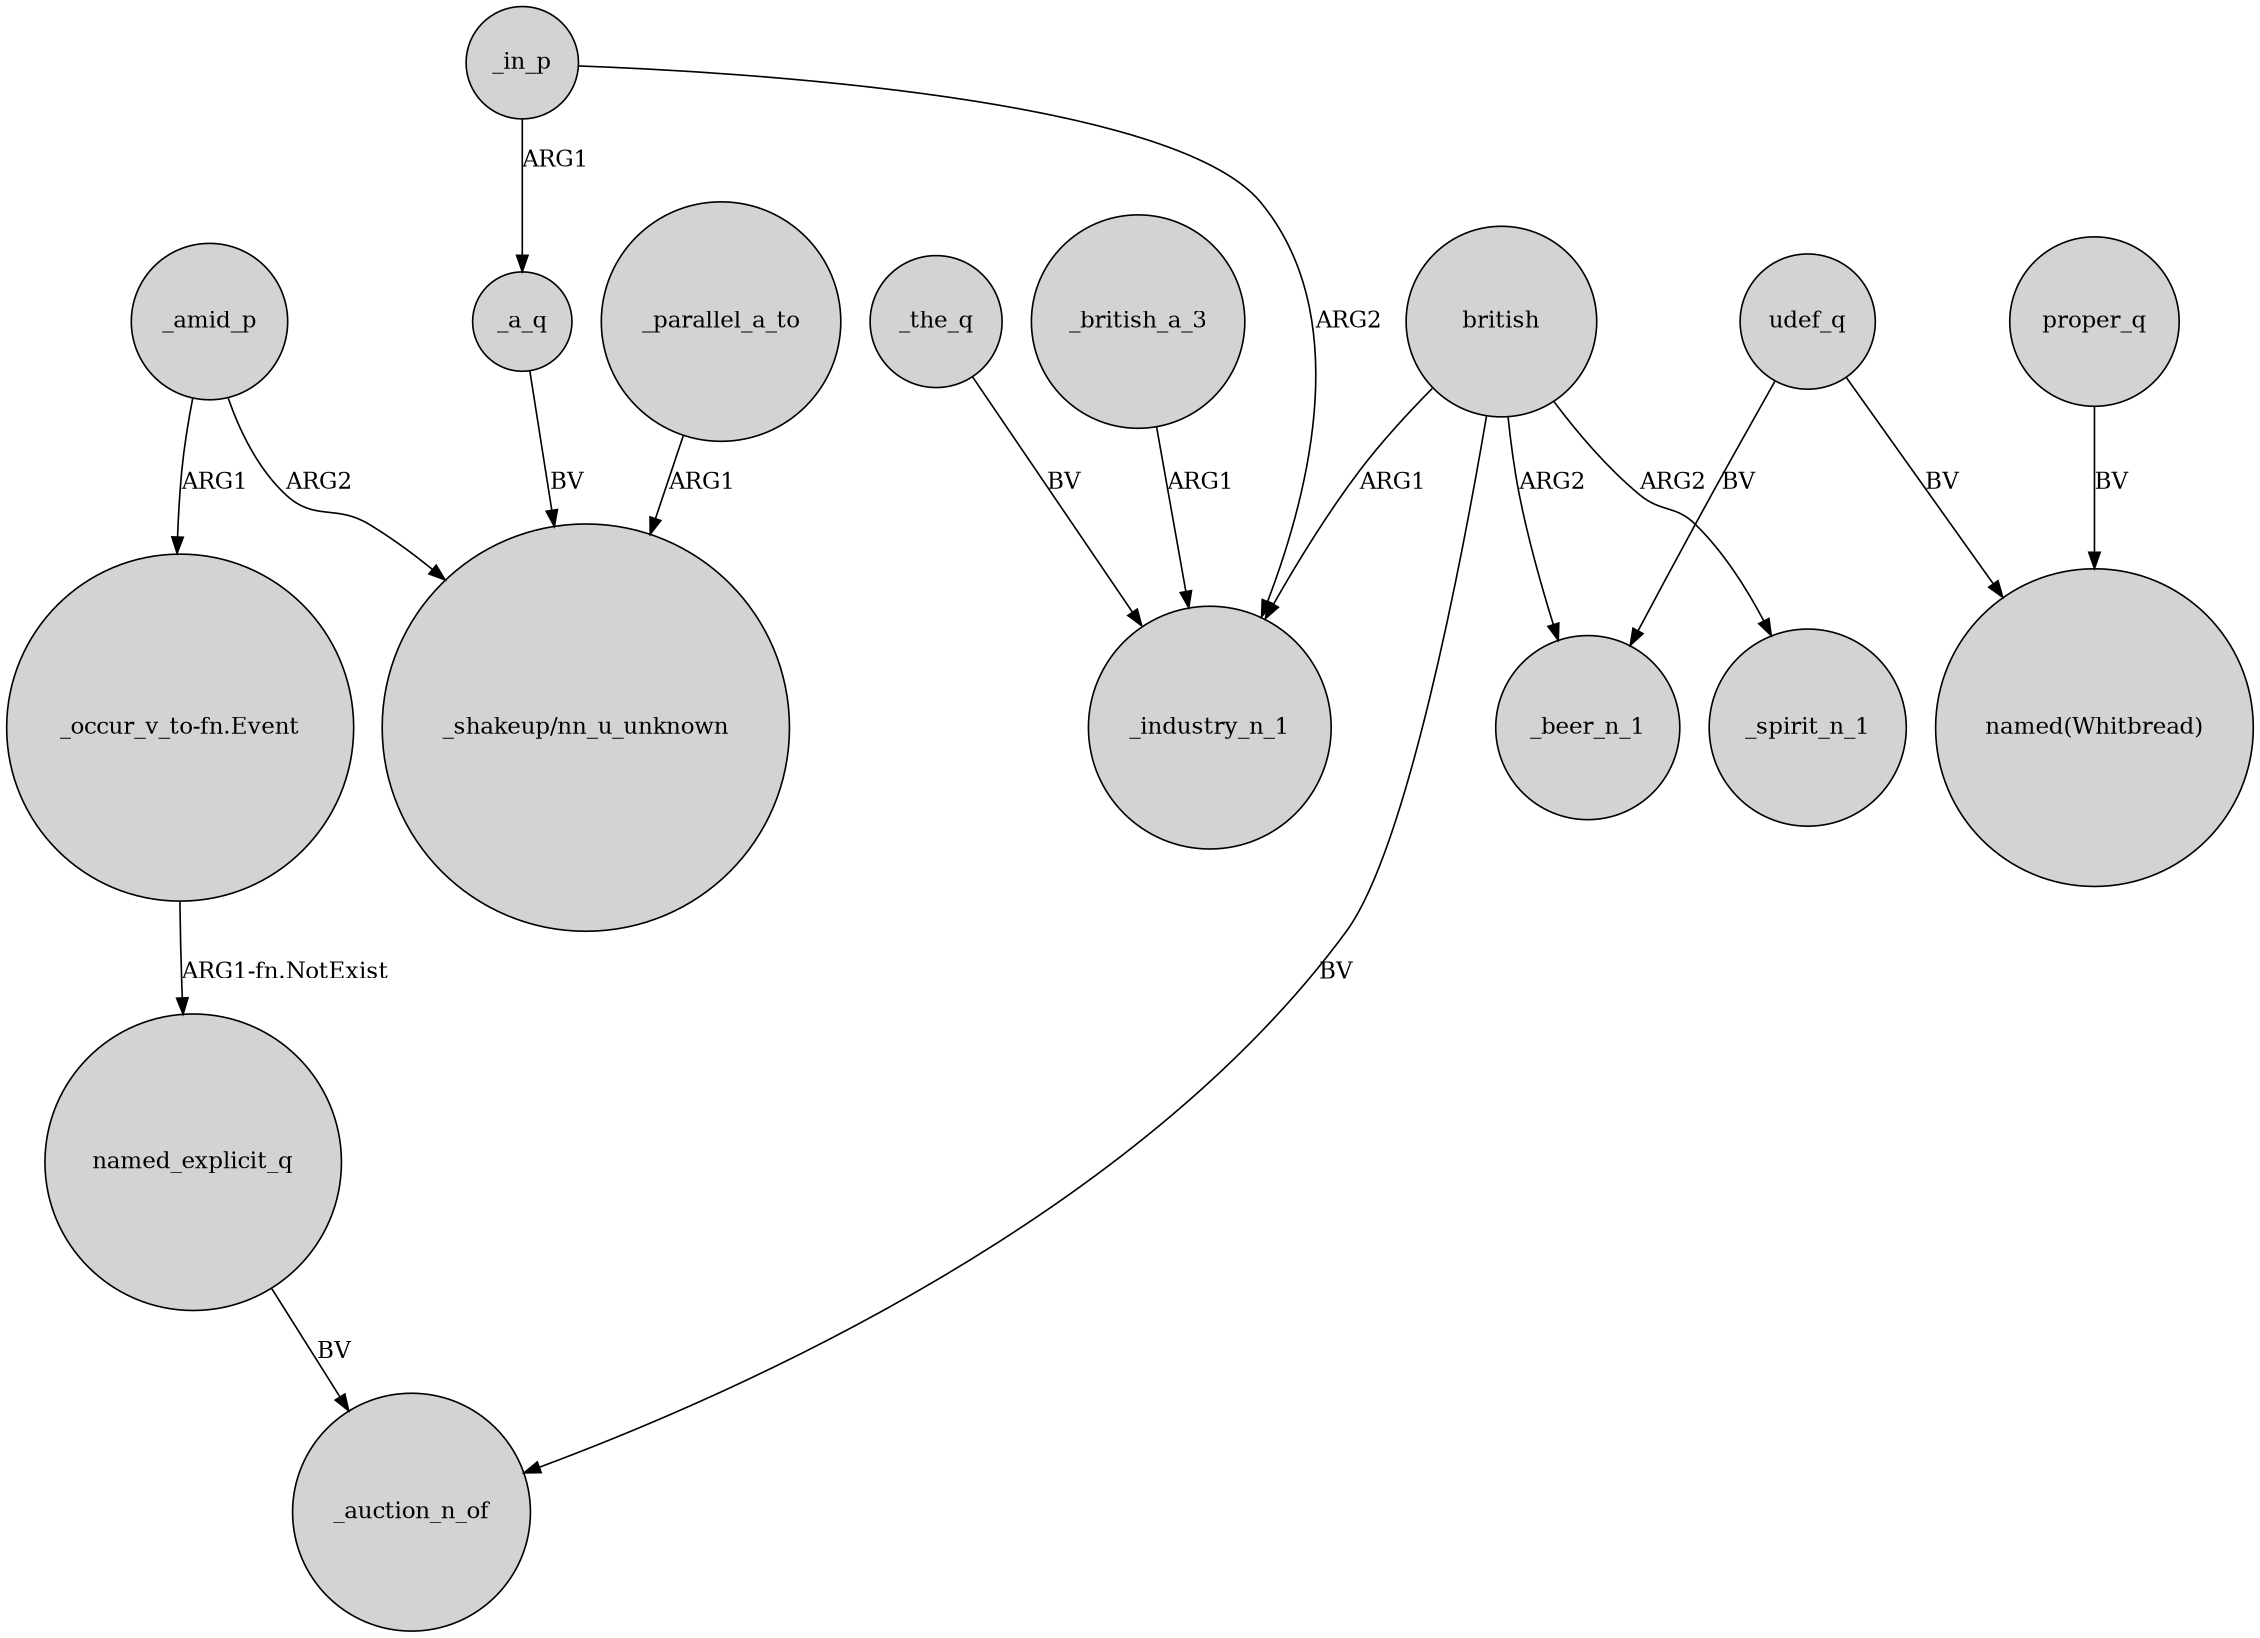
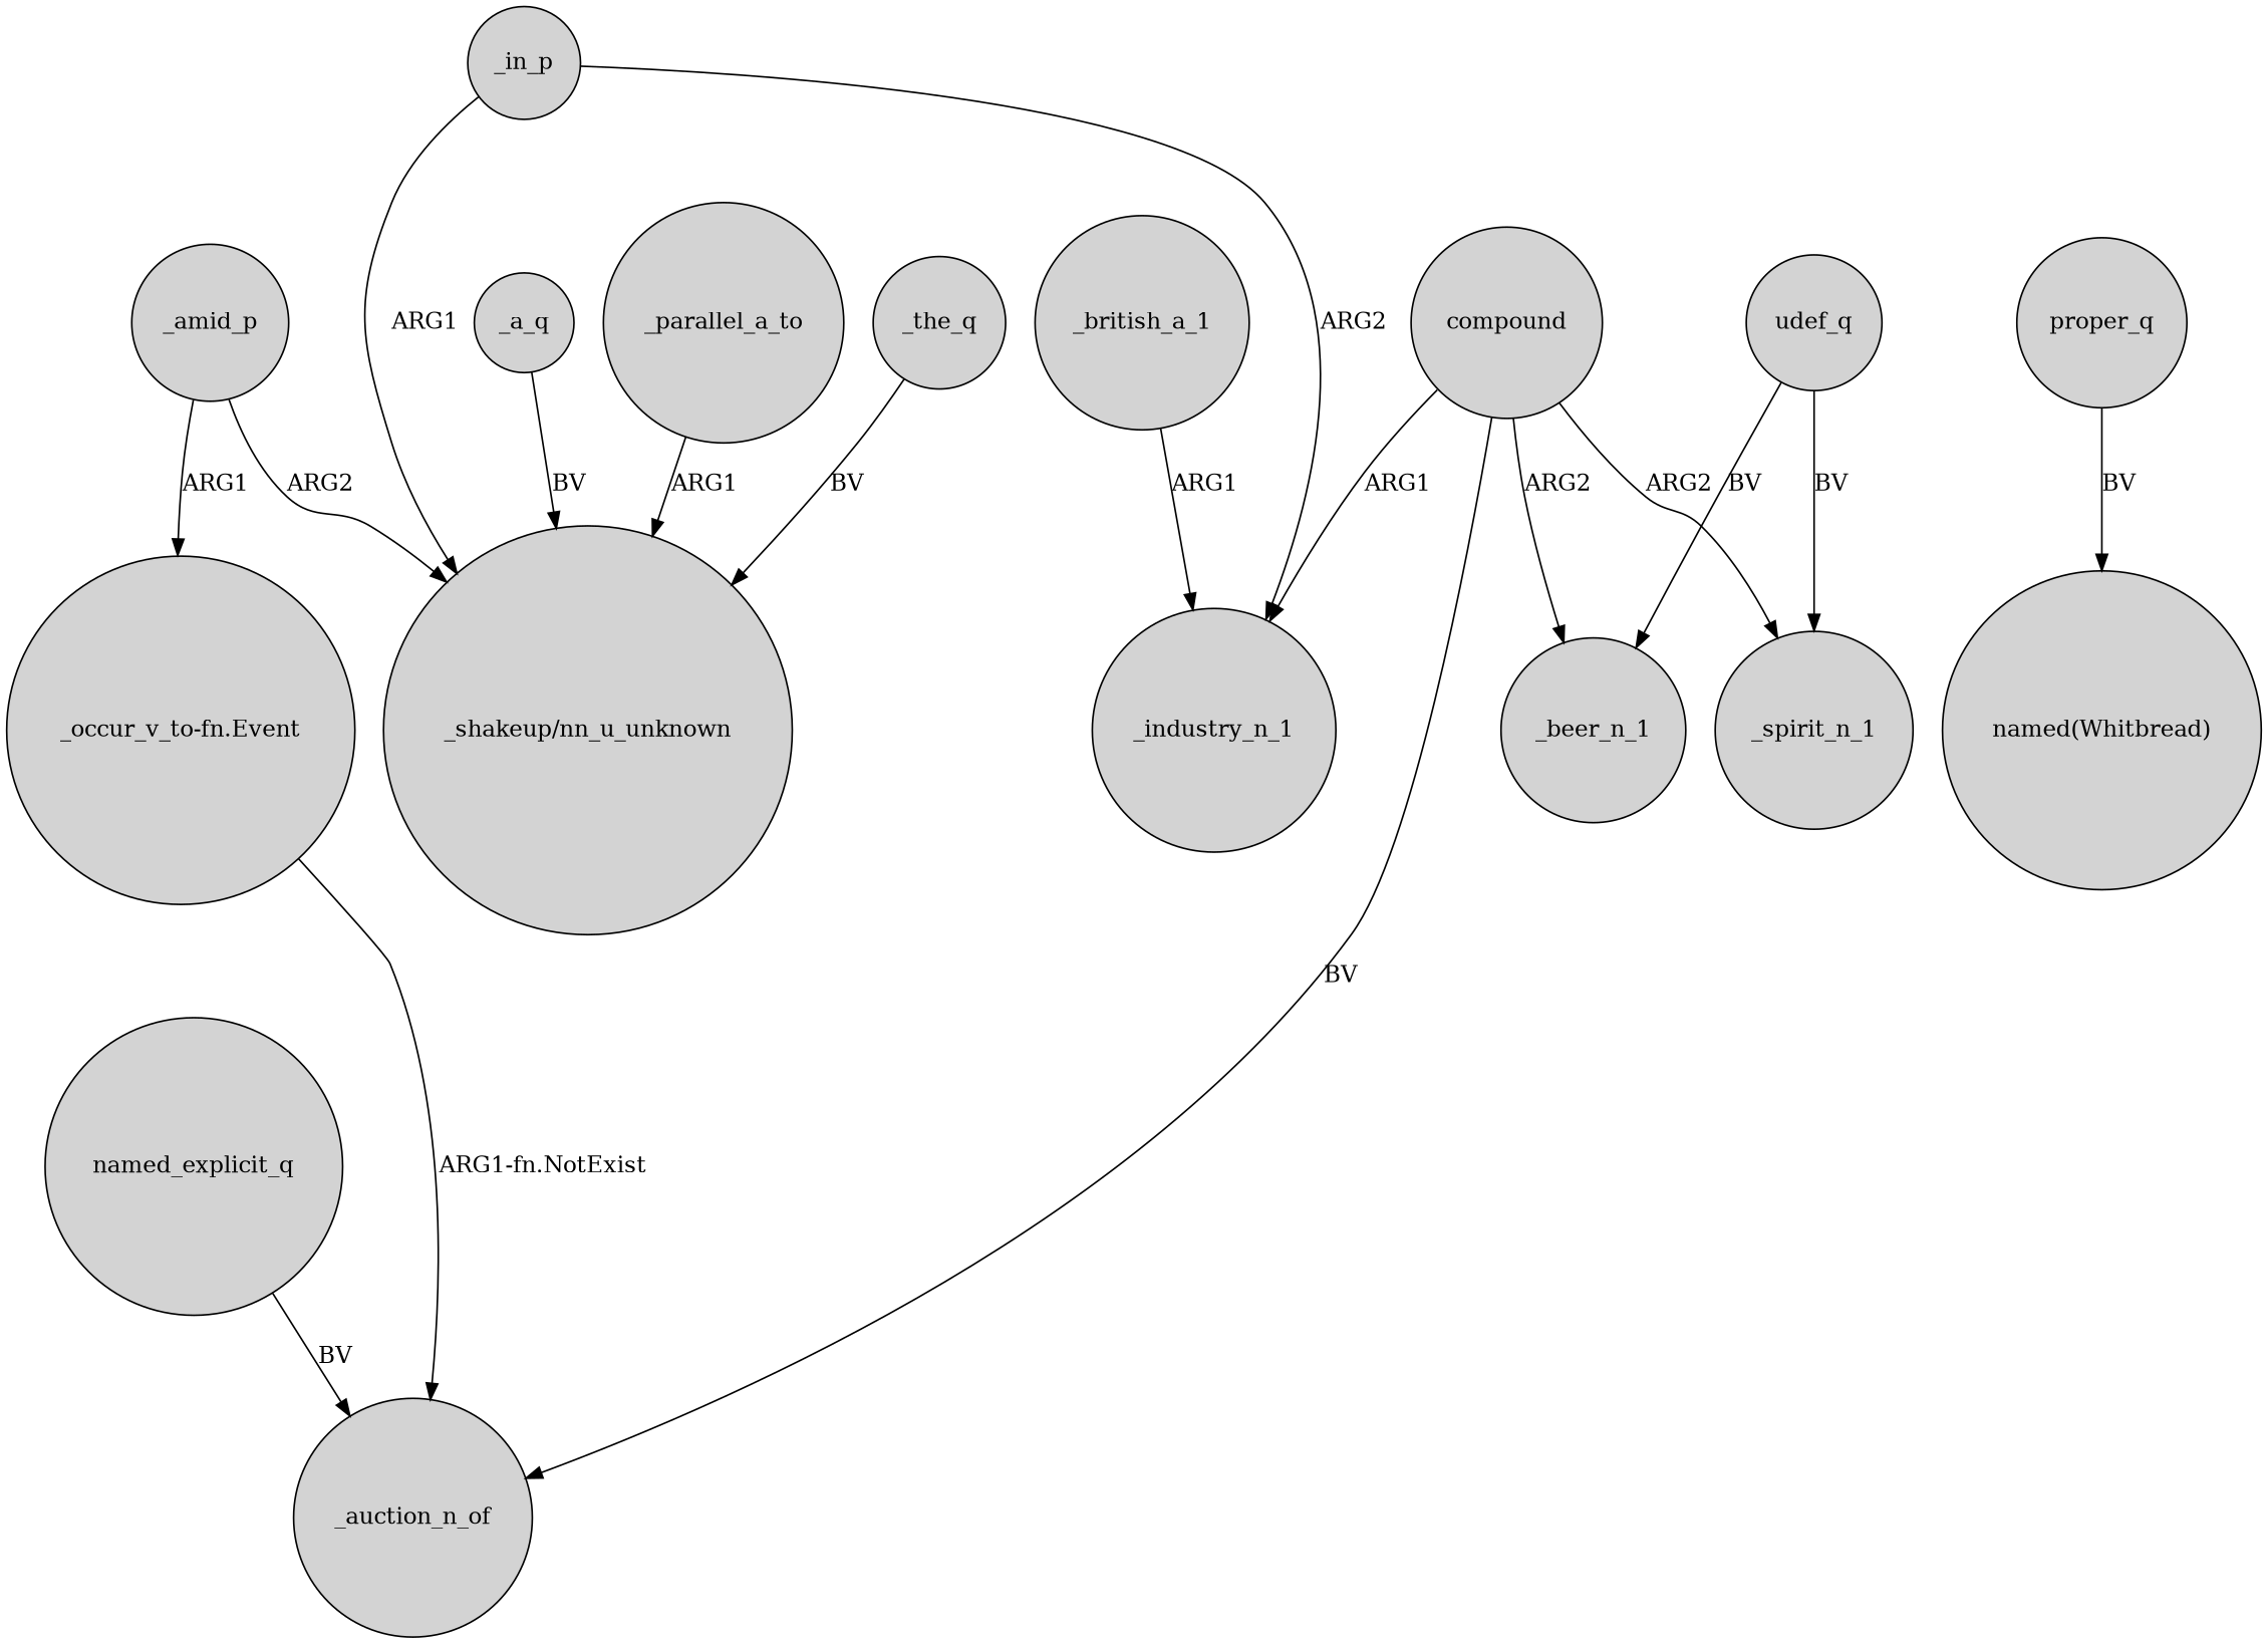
  digraph {
    node [shape=circle style=filled]
    _amid_p
    "_shakeup/nn_u_unknown"
    "_occur_v_to-fn.Event"
    _auction_n_of
-   _british_a_1 [label=_british_a_3]
+   _british_a_1
    _industry_n_1
-   compound [label=british]
+   compound
    _beer_n_1
    _spirit_n_1
    _parallel_a_to
    _in_p
    _the_q
    proper_q
    "named(Whitbread)"
    udef_q
    _a_q
    n17 [label=named_explicit_q]
    _amid_p -> "_shakeup/nn_u_unknown" [label=ARG2]
    _amid_p -> "_occur_v_to-fn.Event" [label=ARG1]
-   "_occur_v_to-fn.Event" -> n17 [label="ARG1-fn.NotExist"]
+   "_occur_v_to-fn.Event" -> _auction_n_of [label="ARG1-fn.NotExist"]
    _british_a_1 -> _industry_n_1 [label=ARG1]
    compound -> _auction_n_of [label=BV]
    compound -> _industry_n_1 [label=ARG1]
    compound -> _beer_n_1 [label=ARG2]
    compound -> _spirit_n_1 [label=ARG2]
    _parallel_a_to -> "_shakeup/nn_u_unknown" [label=ARG1]
-   _in_p -> _a_q [label=ARG1]
+   _in_p -> "_shakeup/nn_u_unknown" [label=ARG1]
    _in_p -> _industry_n_1 [label=ARG2]
-   _the_q -> _industry_n_1 [label=BV]
+   _the_q -> "_shakeup/nn_u_unknown" [label=BV]
    proper_q -> "named(Whitbread)" [label=BV]
    udef_q -> _beer_n_1 [label=BV]
-   udef_q -> "named(Whitbread)" [label=BV]
+   udef_q -> _spirit_n_1 [label=BV]
    _a_q -> "_shakeup/nn_u_unknown" [label=BV]
    n17 -> _auction_n_of [label=BV]
  }
